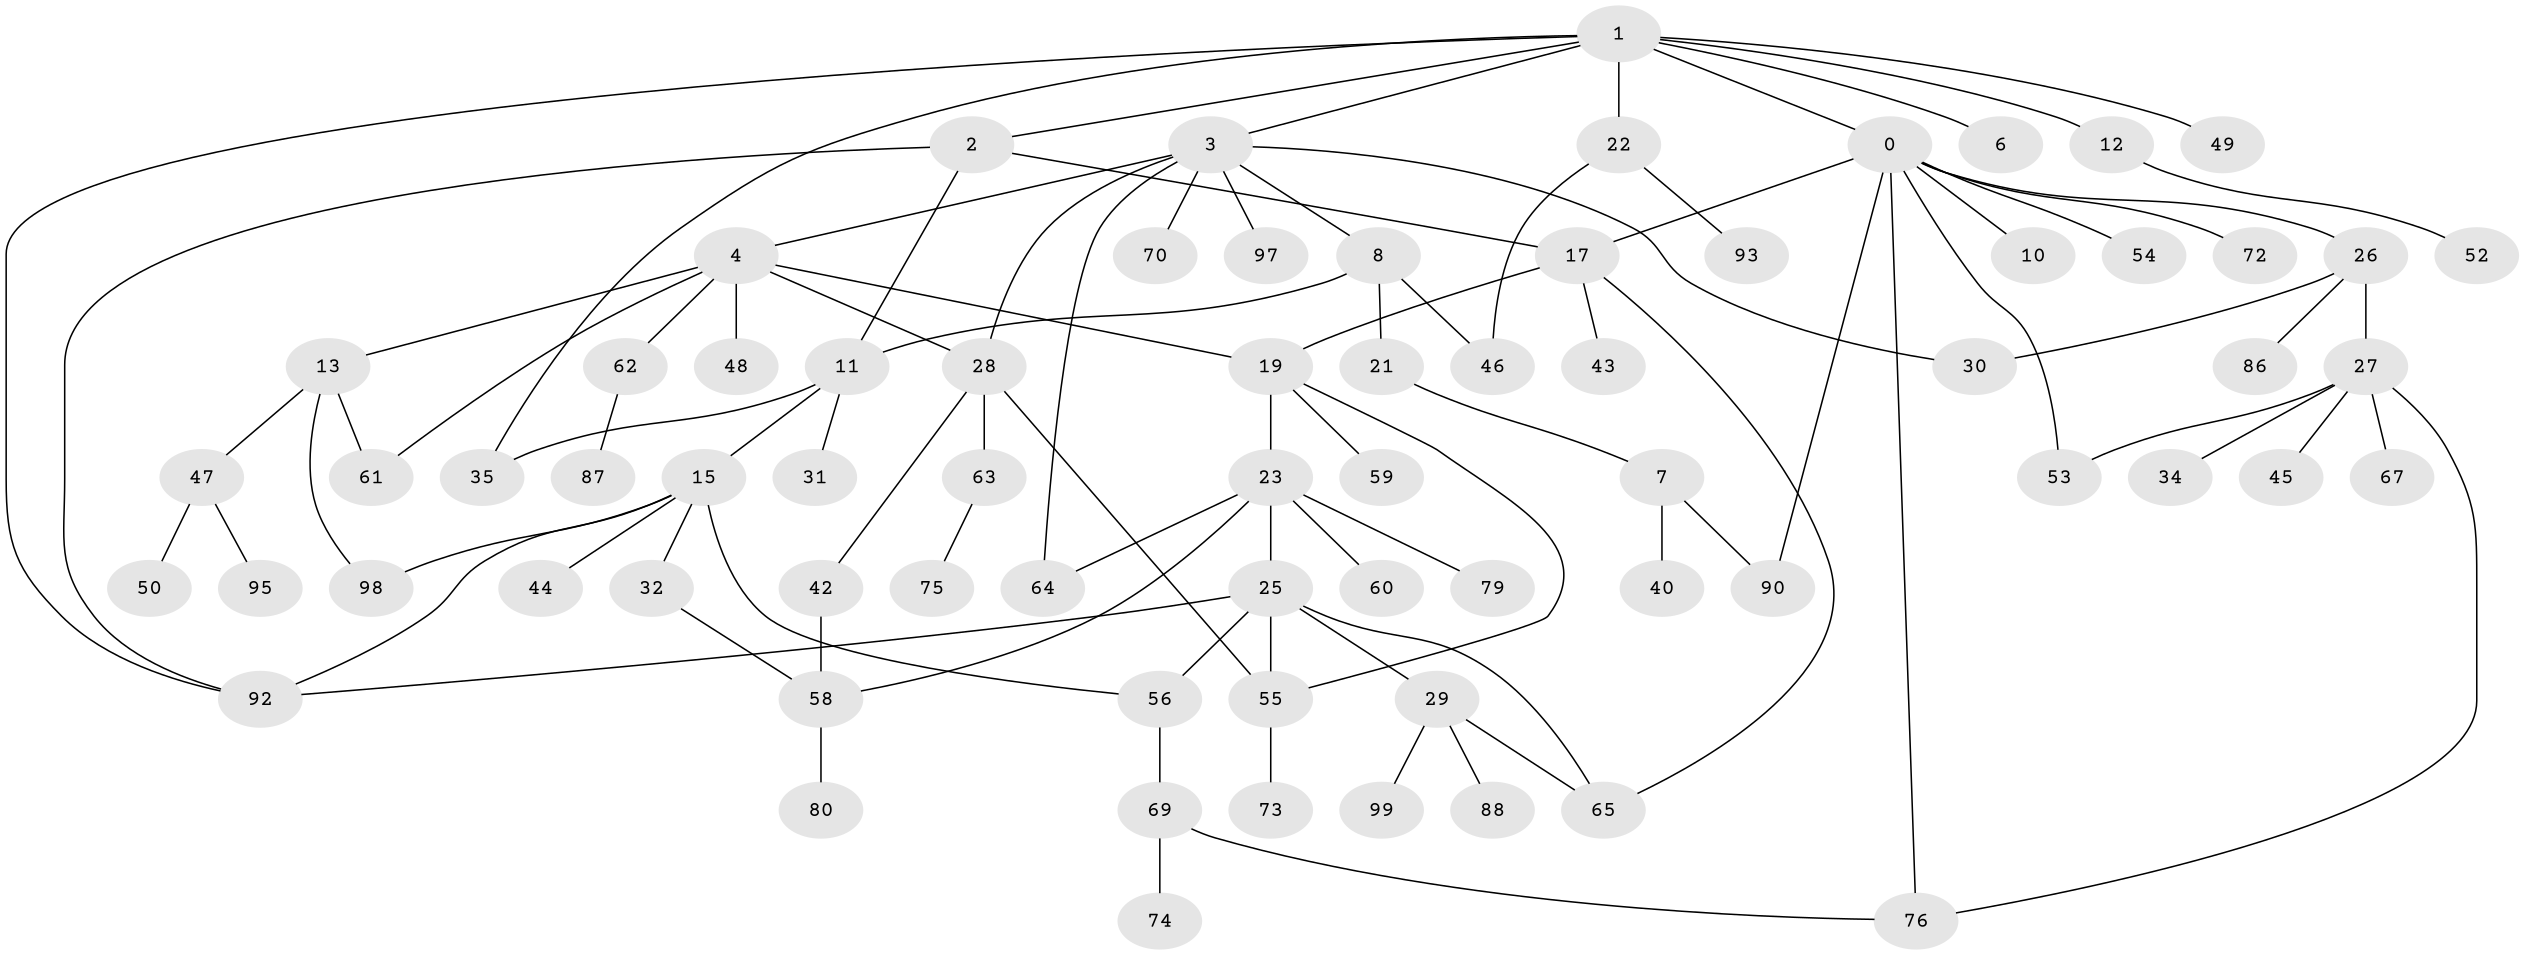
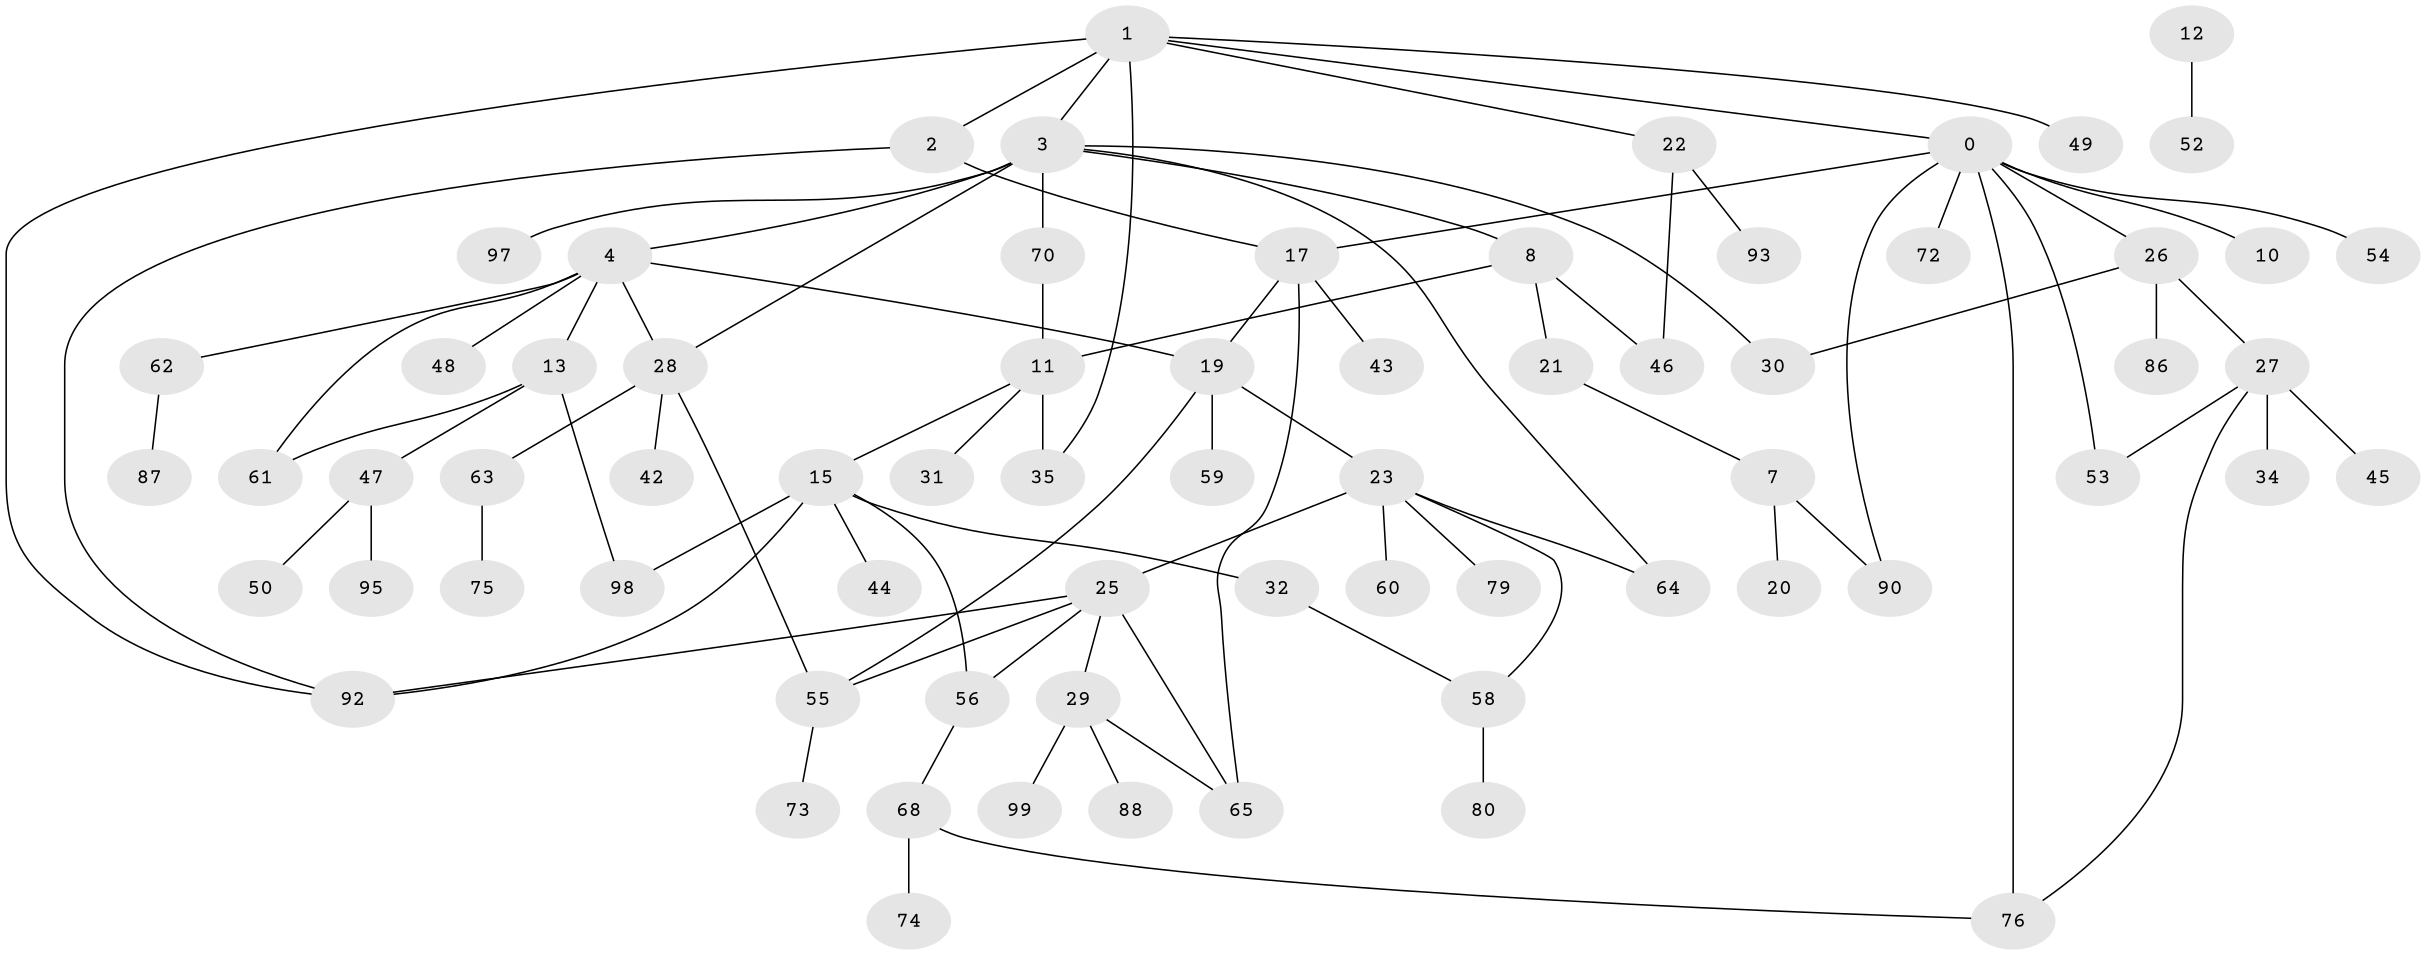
  graph {
    fontname="Courier Prime"
    node [color=gray90 fontname="Courier Prime" style=filled]
    edge [fontname="Courier Prime"]
    1 [super="+20"]
    2 [super="+9"]
    3 [super="+57"]
    n4 [label=0 super="+36"]
-   6
    12
    22 [super="+24"]
    35
    49
    92
    11 [super="+14"]
    17 [super="+18"]
    4 [super="+16"]
    8 [super="+96"]
    28 [super="+33"]
    30
    64
    70
    97
    10
    26 [super="+85"]
    53
    54
    72
    76 [super="+94"]
    90
    52
    46 [super="+60"]
    93
    15 [super="+82"]
    31
    98
    32 [super="+41"]
    44
    56
    19 [super="+71"]
    43
    65
    13 [super="+39"]
    48
    61
    62
    7 [super="+69"]
-   40
+   40 [label=20]
    21
    55 [super="+84"]
    42
    63
    47
    23 [super="+37"]
    59
    87
    27 [super="+38"]
    86
    50
    95
    58
-   68 [super="+91" label=69]
+   68 [super="+91"]
    80
    25 [super="+81"]
    n61 [label=60]
    79
    73
    29 [super="+89"]
    88
    99
    34
    45
-   67
    75
    74 [super="+100"]
    1 -- 2
    1 -- 3
    1 -- n4
-   1 -- 6
-   1 -- 12
    1 -- 22
    1 -- 35
    1 -- 49
    1 -- 92
    2 -- 92
-   2 -- 11
+   70 -- 11
    2 -- 17
    3 -- 4
    3 -- 8
    3 -- 28
    3 -- 30
    3 -- 64
    3 -- 70
    3 -- 97
    n4 -- 17
    n4 -- 10
    n4 -- 26
    n4 -- 53
    n4 -- 54
    n4 -- 72
    n4 -- 76
    n4 -- 90
    12 -- 52
    22 -- 46
    22 -- 93
    11 -- 35
    11 -- 15
    11 -- 31
    17 -- 19
    17 -- 43
    17 -- 65
    4 -- 28
    4 -- 19
    4 -- 13
    4 -- 48
    4 -- 61
    4 -- 62
    8 -- 11
    8 -- 46
    8 -- 21
    28 -- 55
    28 -- 42
    28 -- 63
    26 -- 30
    26 -- 27
    26 -- 86
    15 -- 92
    15 -- 98
    15 -- 32
    15 -- 44
    15 -- 56
    32 -- 58
    56 -- 68
    19 -- 55
    19 -- 23
    19 -- 59
    13 -- 98
    13 -- 61
    13 -- 47
    62 -- 87
    7 -- 90
    7 -- 40
    21 -- 7
    55 -- 73
-   42 -- 58
    63 -- 75
    47 -- 50
    47 -- 95
    23 -- 64
    23 -- 58
    23 -- 25
    23 -- n61
    23 -- 79
    27 -- 53
    27 -- 76
    27 -- 34
    27 -- 45
-   27 -- 67
    58 -- 80
    68 -- 76
    68 -- 74
    25 -- 92
    25 -- 56
    25 -- 65
    25 -- 55
    25 -- 29
    29 -- 65
    29 -- 88
    29 -- 99
  }
